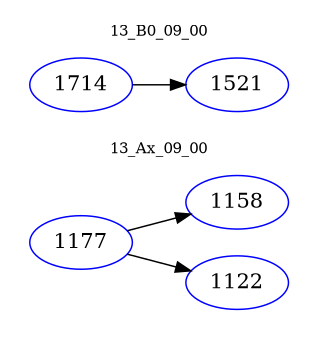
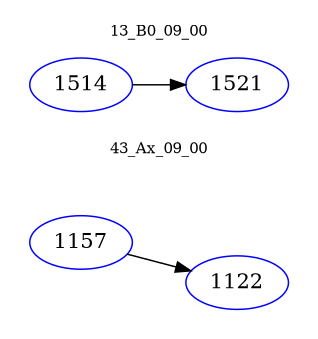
  digraph {
    rankdir=LR
    node [color=blue]
    edge [color=black]
-   n1 [label=1177]
+   n1 [label=1157]
    n2 [label=1122]
-   n3 [label=1158]
-   n4 [label=1714]
+   n4 [label=1514]
    n5 [label=1521]
    subgraph cluster_1 {
      color=white
      fontsize=10
-     label="13_Ax_09_00"
+     label="43_Ax_09_00"
      n1
      n2
-     n3
    }
    subgraph cluster_2 {
      color=white
      fontsize=10
      label="13_B0_09_00"
      n4
      n5
    }
    n1 -> n2
-   n1 -> n3
    n4 -> n5
  }
